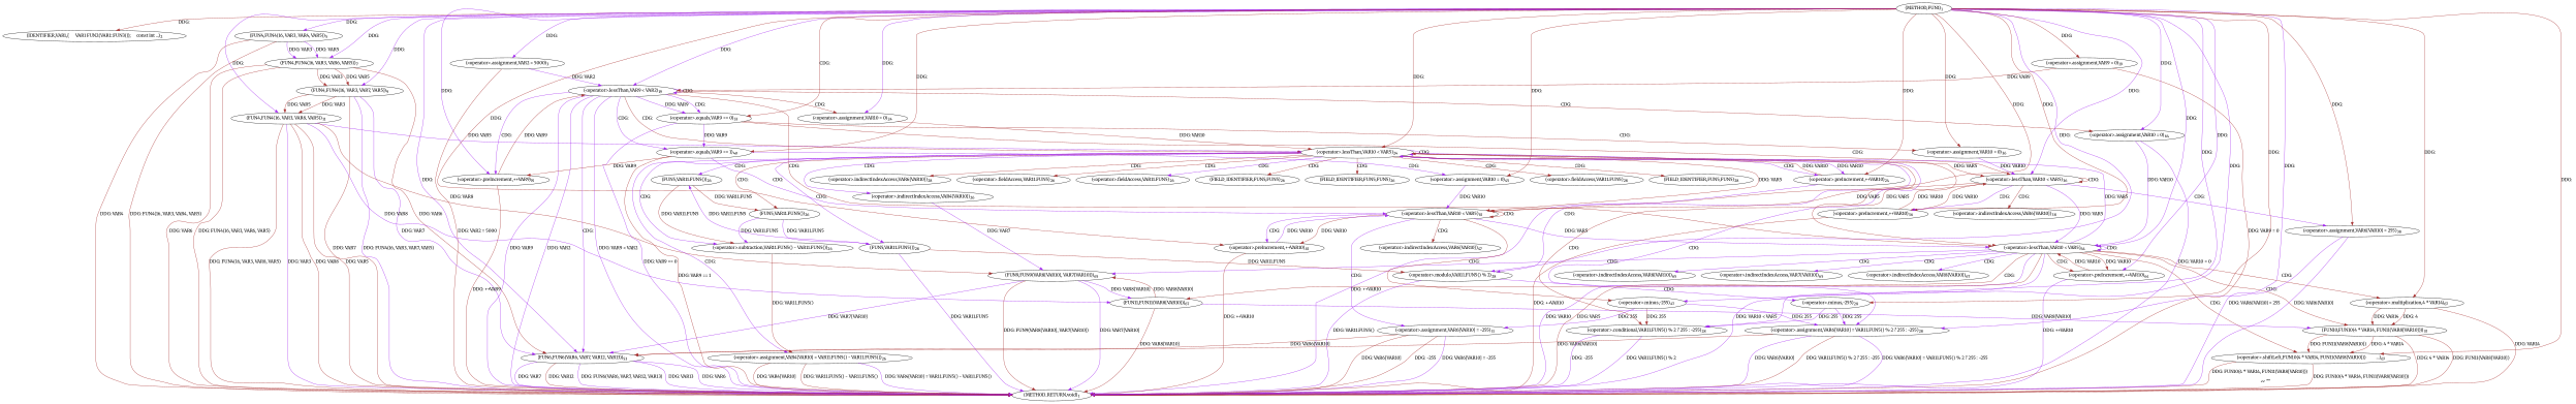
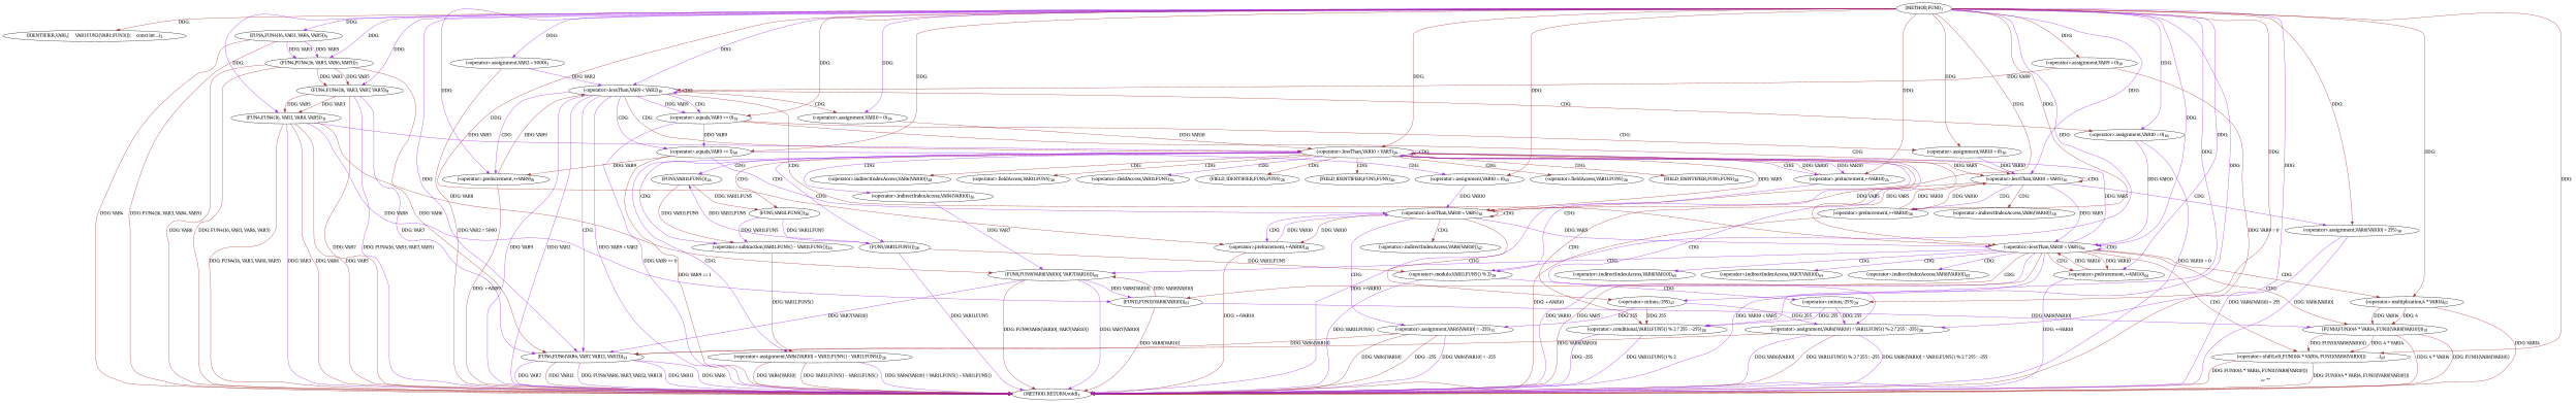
  digraph {
    fontname=Merriweather
    node [fontname=Merriweather]
    edge [color=brown fontname=Merriweather]
    n1 [label=<(METHOD,FUN1)<SUB>1</SUB>>]
    n2 [label=<(IDENTIFIER,VAR1,{      VAR1 FUN2(VAR1::FUN3());      const int ...)<SUB>2</SUB>>]
    n3 [label=<(&lt;operator&gt;.assignment,VAR2 = 5000)<SUB>3</SUB>>]
    n4 [label=<(FUN4,FUN4(16, VAR3, VAR4, VAR5))<SUB>5</SUB>>]
    n5 [label=<(FUN4,FUN4(16, VAR3, VAR6, VAR5))<SUB>7</SUB>>]
    n6 [label=<(FUN4,FUN4(16, VAR3, VAR7, VAR5))<SUB>9</SUB>>]
    n7 [label=<(FUN4,FUN4(16, VAR3, VAR8, VAR5))<SUB>11</SUB>>]
    n8 [label=<(&lt;operator&gt;.lessThan,VAR9 &lt; VAR2)<SUB>19</SUB>>]
    n9 [label=<(&lt;operator&gt;.preIncrement,++VAR9)<SUB>19</SUB>>]
    n10 [label=<(&lt;operator&gt;.assignment,VAR9 = 0)<SUB>19</SUB>>]
    n11 [label=<(FUN6,FUN6(VAR6, VAR7, VAR12, VAR13))<SUB>53</SUB>>]
    n12 [label=<(&lt;operator&gt;.lessThan,VAR10 &lt; VAR5)<SUB>24</SUB>>]
    n13 [label=<(&lt;operator&gt;.preIncrement,++VAR10)<SUB>24</SUB>>]
    n14 [label=<(&lt;operator&gt;.equals,VAR9 == 0)<SUB>33</SUB>>]
    n15 [label=<(&lt;operator&gt;.equals,VAR9 == 1)<SUB>40</SUB>>]
    n16 [label=<(&lt;operator&gt;.lessThan,VAR10 &lt; VAR5)<SUB>64</SUB>>]
    n17 [label=<(&lt;operator&gt;.preIncrement,++VAR10)<SUB>64</SUB>>]
    n18 [label=<(&lt;operator&gt;.assignment,VAR10 = 0)<SUB>24</SUB>>]
    n19 [label=<(&lt;operator&gt;.assignment,VAR6[VAR10] = VAR11.FUN5() % 2 ? 255 : -255)<SUB>28</SUB>>]
    n20 [label=<(&lt;operator&gt;.assignment,VAR10 = 0)<SUB>64</SUB>>]
    n21 [label=<(&lt;operator&gt;.shiftLeft,FUN10(4 * VAR14, FUN11(VAR8[VAR10]))           ...)<SUB>67</SUB>>]
    n22 [label=<(&lt;operator&gt;.lessThan,VAR10 &lt; VAR5)<SUB>36</SUB>>]
    n23 [label=<(&lt;operator&gt;.preIncrement,++VAR10)<SUB>36</SUB>>]
    n24 [label=<(&lt;operator&gt;.assignment,VAR6[VAR10] = 255)<SUB>38</SUB>>]
    n25 [label=<(&lt;operator&gt;.lessThan,VAR10 &lt; VAR5)<SUB>45</SUB>>]
    n26 [label=<(&lt;operator&gt;.preIncrement,++VAR10)<SUB>45</SUB>>]
    n27 [label=<(&lt;operator&gt;.conditional,VAR11.FUN5() % 2 ? 255 : -255)<SUB>28</SUB>>]
    n28 [label=<(&lt;operator&gt;.assignment,VAR10 = 0)<SUB>36</SUB>>]
    n29 [label=<(&lt;operator&gt;.assignment,VAR10 = 0)<SUB>45</SUB>>]
    n30 [label=<(&lt;operator&gt;.modulo,VAR11.FUN5() % 2)<SUB>28</SUB>>]
    n31 [label=<(&lt;operator&gt;.minus,-255)<SUB>28</SUB>>]
    n32 [label=<(&lt;operator&gt;.minus,-255)<SUB>47</SUB>>]
    n33 [label=<(&lt;operator&gt;.multiplication,4 * VAR14)<SUB>67</SUB>>]
    n34 [label=<(METHOD_RETURN,void)<SUB>1</SUB>>]
    n35 [label=<(FUN9,FUN9(VAR8[VAR10], VAR7[VAR10]))<SUB>65</SUB>>]
    n36 [label=<(FUN11,FUN11(VAR8[VAR10]))<SUB>67</SUB>>]
    n37 [label=<(&lt;operator&gt;.assignment,VAR4[VAR10] = VAR11.FUN5() - VAR11.FUN5())<SUB>26</SUB>>]
    n38 [label=<(&lt;operator&gt;.subtraction,VAR11.FUN5() - VAR11.FUN5())<SUB>26</SUB>>]
    n39 [label=<(FUN5,VAR11.FUN5())<SUB>26</SUB>>]
    n40 [label=<(FUN5,VAR11.FUN5())<SUB>26</SUB>>]
    n41 [label=<(FUN5,VAR11.FUN5())<SUB>28</SUB>>]
    n42 [label=<(&lt;operator&gt;.indirectIndexAccess,VAR4[VAR10])<SUB>26</SUB>>]
    n43 [label=<(&lt;operator&gt;.indirectIndexAccess,VAR6[VAR10])<SUB>28</SUB>>]
    n44 [label=<(&lt;operator&gt;.fieldAccess,VAR11.FUN5)<SUB>26</SUB>>]
    n45 [label=<(&lt;operator&gt;.fieldAccess,VAR11.FUN5)<SUB>26</SUB>>]
    n46 [label=<(FIELD_IDENTIFIER,FUN5,FUN5)<SUB>26</SUB>>]
    n47 [label=<(FIELD_IDENTIFIER,FUN5,FUN5)<SUB>26</SUB>>]
    n48 [label=<(&lt;operator&gt;.fieldAccess,VAR11.FUN5)<SUB>28</SUB>>]
    n49 [label=<(FIELD_IDENTIFIER,FUN5,FUN5)<SUB>28</SUB>>]
    n50 [label=<(FUN10,FUN10(4 * VAR14, FUN11(VAR8[VAR10])))<SUB>67</SUB>>]
    n51 [label=<(&lt;operator&gt;.indirectIndexAccess,VAR8[VAR10])<SUB>65</SUB>>]
    n52 [label=<(&lt;operator&gt;.indirectIndexAccess,VAR7[VAR10])<SUB>65</SUB>>]
    n53 [label=<(&lt;operator&gt;.indirectIndexAccess,VAR8[VAR10])<SUB>67</SUB>>]
    n54 [label=<(&lt;operator&gt;.indirectIndexAccess,VAR6[VAR10])<SUB>38</SUB>>]
    n55 [label=<(&lt;operator&gt;.assignment,VAR6[VAR10] = -255)<SUB>47</SUB>>]
    n56 [label=<(&lt;operator&gt;.indirectIndexAccess,VAR6[VAR10])<SUB>47</SUB>>]
    n1 -> n2 [label="DDG: "]
    n1 -> n3 [color=purple label="DDG: "]
    n1 -> n4 [color=purple label="DDG: "]
    n1 -> n5 [color=purple label="DDG: "]
    n1 -> n6 [color=purple label="DDG: "]
    n1 -> n7 [color=purple label="DDG: "]
    n1 -> n8 [color=purple label="DDG: "]
    n1 -> n9 [color=purple label="DDG: "]
    n1 -> n10 [label="DDG: "]
    n1 -> n11 [color=purple label="DDG: "]
    n1 -> n12 [label="DDG: "]
    n1 -> n13 [label="DDG: "]
-   n1 -> n14 [label="CDG: "]
+   n1 -> n14 [label="DDG: "]
    n1 -> n15 [label="DDG: "]
    n1 -> n16 [color=purple label="DDG: "]
    n1 -> n17 [color=purple label="DDG: "]
    n1 -> n18 [color=purple label="DDG: "]
    n1 -> n19 [color=purple label="DDG: "]
    n1 -> n20 [color=purple label="DDG: "]
    n1 -> n21 [label="DDG: "]
    n1 -> n22 [color=purple label="DDG: "]
    n1 -> n23 [label="DDG: "]
    n1 -> n24 [label="DDG: "]
    n1 -> n25 [label="DDG: "]
    n1 -> n26 [label="DDG: "]
    n1 -> n27 [color=purple label="DDG: "]
    n1 -> n28 [label="DDG: "]
    n1 -> n29 [label="DDG: "]
    n1 -> n30 [color=purple label="DDG: "]
    n1 -> n31 [label="DDG: "]
    n1 -> n32 [color=purple label="DDG: "]
    n1 -> n33 [label="DDG: "]
    n3 -> n8 [color=purple label="DDG: VAR2"]
    n3 -> n34 [label="DDG: VAR2 = 5000"]
    n4 -> n5 [color=purple label="DDG: VAR3"]
    n4 -> n5 [color=purple label="DDG: VAR5"]
    n4 -> n34 [label="DDG: VAR4"]
    n4 -> n34 [label="DDG: FUN4(16, VAR3, VAR4, VAR5)"]
    n5 -> n6 [label="DDG: VAR3"]
    n5 -> n6 [label="DDG: VAR5"]
    n5 -> n11 [label="DDG: VAR6"]
    n5 -> n34 [label="DDG: VAR6"]
    n5 -> n34 [label="DDG: FUN4(16, VAR3, VAR6, VAR5)"]
    n6 -> n7 [label="DDG: VAR3"]
    n6 -> n7 [label="DDG: VAR5"]
    n6 -> n11 [color=purple label="DDG: VAR7"]
    n6 -> n34 [label="DDG: VAR7"]
    n6 -> n34 [color=purple label="DDG: FUN4(16, VAR3, VAR7, VAR5)"]
    n7 -> n12 [color=purple label="DDG: VAR5"]
    n7 -> n34 [color=purple label="DDG: VAR3"]
    n7 -> n34 [label="DDG: VAR8"]
    n7 -> n34 [label="DDG: VAR5"]
    n7 -> n34 [label="DDG: FUN4(16, VAR3, VAR8, VAR5)"]
    n7 -> n35 [label="DDG: VAR8"]
    n7 -> n36 [color=purple label="DDG: VAR8"]
    n8 -> n8 [color=purple label="CDG: "]
    n8 -> n9 [color=purple label="CDG: "]
    n8 -> n11 [color=purple label="CDG: "]
    n8 -> n12 [label="CDG: "]
    n8 -> n14 [color=purple label="DDG: VAR9"]
    n8 -> n14 [color=purple label="CDG: "]
    n8 -> n15 [color=purple label="CDG: "]
    n8 -> n16 [label="CDG: "]
    n8 -> n18 [label="CDG: "]
    n8 -> n20 [label="CDG: "]
    n8 -> n34 [color=purple label="DDG: VAR9"]
    n8 -> n34 [color=purple label="DDG: VAR2"]
    n8 -> n34 [color=purple label="DDG: VAR9 &lt; VAR2"]
    n9 -> n8 [label="DDG: VAR9"]
    n9 -> n34 [label="DDG: ++VAR9"]
    n10 -> n8 [label="DDG: VAR9"]
    n10 -> n34 [label="DDG: VAR9 = 0"]
    n11 -> n34 [color=purple label="DDG: VAR6"]
    n11 -> n34 [color=purple label="DDG: VAR7"]
    n11 -> n34 [label="DDG: VAR12"]
    n11 -> n34 [color=purple label="DDG: FUN6(VAR6, VAR7, VAR12, VAR13)"]
    n11 -> n34 [color=purple label="DDG: VAR13"]
    n12 -> n12 [color=purple label="CDG: "]
    n12 -> n13 [color=purple label="DDG: VAR10"]
    n12 -> n13 [color=purple label="CDG: "]
    n12 -> n16 [label="DDG: VAR5"]
    n12 -> n19 [color=purple label="CDG: "]
    n12 -> n22 [label="DDG: VAR5"]
    n12 -> n25 [label="DDG: VAR5"]
    n12 -> n27 [label="CDG: "]
    n12 -> n30 [color=purple label="CDG: "]
    n12 -> n37 [color=purple label="CDG: "]
    n12 -> n38 [color=purple label="CDG: "]
    n12 -> n39 [color=purple label="CDG: "]
    n12 -> n40 [label="CDG: "]
    n12 -> n41 [color=purple label="CDG: "]
    n12 -> n42 [color=purple label="CDG: "]
    n12 -> n43 [label="CDG: "]
    n12 -> n44 [label="CDG: "]
    n12 -> n45 [color=purple label="CDG: "]
    n12 -> n46 [label="CDG: "]
    n12 -> n47 [label="CDG: "]
    n12 -> n48 [label="CDG: "]
    n12 -> n49 [label="CDG: "]
    n13 -> n12 [label="DDG: VAR10"]
    n13 -> n34 [color=purple label="DDG: ++VAR10"]
    n14 -> n15 [color=purple label="DDG: VAR9"]
    n14 -> n22 [label="CDG: "]
    n14 -> n28 [label="CDG: "]
    n14 -> n34 [color=purple label="DDG: VAR9 == 0"]
    n15 -> n9 [label="DDG: VAR9"]
    n15 -> n25 [color=purple label="CDG: "]
    n15 -> n29 [color=purple label="CDG: "]
    n15 -> n34 [label="DDG: VAR9 == 1"]
    n16 -> n12 [color=purple label="DDG: VAR5"]
    n16 -> n16 [color=purple label="CDG: "]
    n16 -> n17 [label="DDG: VAR10"]
    n16 -> n17 [label="CDG: "]
    n16 -> n21 [label="CDG: "]
    n16 -> n33 [label="CDG: "]
    n16 -> n34 [color=purple label="DDG: VAR10"]
    n16 -> n34 [label="DDG: VAR5"]
    n16 -> n34 [color=purple label="DDG: VAR10 &lt; VAR5"]
    n16 -> n35 [color=purple label="CDG: "]
    n16 -> n36 [label="CDG: "]
    n16 -> n50 [label="CDG: "]
    n16 -> n51 [color=purple label="CDG: "]
    n16 -> n52 [color=purple label="CDG: "]
    n16 -> n53 [color=purple label="CDG: "]
    n17 -> n16 [label="DDG: VAR10"]
    n17 -> n34 [color=purple label="DDG: ++VAR10"]
    n18 -> n12 [label="DDG: VAR10"]
    n19 -> n11 [label="DDG: VAR6[VAR10]"]
    n19 -> n34 [color=purple label="DDG: VAR6[VAR10]"]
    n19 -> n34 [label="DDG: VAR11.FUN5() % 2 ? 255 : -255"]
    n19 -> n34 [color=purple label="DDG: VAR6[VAR10] = VAR11.FUN5() % 2 ? 255 : -255"]
    n20 -> n16 [color=purple label="DDG: VAR10"]
    n20 -> n34 [color=purple label="DDG: VAR10 = 0"]
    n21 -> n34 [label="DDG: FUN10(4 * VAR14, FUN11(VAR8[VAR10]))"]
    n21 -> n34 [label="DDG: FUN10(4 * VAR14, FUN11(VAR8[VAR10]))\n\n            &lt;&lt; &quot;&quot;"]
    n22 -> n16 [color=purple label="DDG: VAR5"]
    n22 -> n22 [label="CDG: "]
    n22 -> n23 [label="DDG: VAR10"]
    n22 -> n23 [color=purple label="CDG: "]
    n22 -> n24 [color=purple label="CDG: "]
    n22 -> n25 [label="DDG: VAR5"]
    n22 -> n54 [label="CDG: "]
    n23 -> n22 [label="DDG: VAR10"]
    n23 -> n34 [label="DDG: ++VAR10"]
    n24 -> n34 [color=purple label="DDG: VAR6[VAR10]"]
    n24 -> n34 [color=purple label="DDG: VAR6[VAR10] = 255"]
    n25 -> n16 [color=purple label="DDG: VAR5"]
    n25 -> n25 [label="CDG: "]
    n25 -> n26 [label="DDG: VAR10"]
    n25 -> n26 [color=purple label="CDG: "]
    n25 -> n32 [label="CDG: "]
    n25 -> n55 [color=purple label="CDG: "]
    n25 -> n56 [label="CDG: "]
    n26 -> n25 [color=purple label="DDG: VAR10"]
    n26 -> n34 [label="DDG: ++VAR10"]
    n27 -> n34 [color=purple label="DDG: VAR11.FUN5() % 2"]
    n27 -> n34 [color=purple label="DDG: -255"]
    n28 -> n22 [color=purple label="DDG: VAR10"]
    n29 -> n25 [color=purple label="DDG: VAR10"]
    n30 -> n31 [color=purple label="CDG: "]
    n30 -> n34 [color=purple label="DDG: VAR11.FUN5()"]
    n31 -> n19 [color=purple label="DDG: 255"]
    n31 -> n27 [color=purple label="DDG: 255"]
    n32 -> n19 [color=purple label="DDG: 255"]
    n32 -> n27 [label="DDG: 255"]
    n32 -> n55 [color=purple label="DDG: 255"]
    n33 -> n34 [label="DDG: VAR14"]
    n33 -> n50 [label="DDG: 4"]
    n33 -> n50 [label="DDG: VAR14"]
    n35 -> n11 [color=purple label="DDG: VAR7[VAR10]"]
    n35 -> n34 [color=purple label="DDG: VAR7[VAR10]"]
    n35 -> n34 [label="DDG: FUN9(VAR8[VAR10], VAR7[VAR10])"]
    n35 -> n36 [color=purple label="DDG: VAR8[VAR10]"]
    n36 -> n34 [label="DDG: VAR8[VAR10]"]
    n36 -> n35 [label="DDG: VAR8[VAR10]"]
    n36 -> n50 [color=purple label="DDG: VAR8[VAR10]"]
    n37 -> n34 [label="DDG: VAR4[VAR10]"]
    n37 -> n34 [label="DDG: VAR11.FUN5() - VAR11.FUN5()"]
    n37 -> n34 [color=purple label="DDG: VAR4[VAR10] = VAR11.FUN5() - VAR11.FUN5()"]
    n38 -> n37 [label="DDG: VAR11.FUN5()"]
    n39 -> n38 [label="DDG: VAR11.FUN5"]
    n39 -> n40 [label="DDG: VAR11.FUN5"]
    n40 -> n38 [color=purple label="DDG: VAR11.FUN5"]
    n40 -> n41 [color=purple label="DDG: VAR11.FUN5"]
    n41 -> n30 [label="DDG: VAR11.FUN5"]
    n41 -> n34 [color=purple label="DDG: VAR11.FUN5"]
    n41 -> n39 [color=purple label="DDG: VAR11.FUN5"]
    n42 -> n35 [color=purple label="DDG: VAR7"]
    n50 -> n21 [label="DDG: 4 * VAR14"]
    n50 -> n21 [label="DDG: FUN11(VAR8[VAR10])"]
    n50 -> n34 [label="DDG: 4 * VAR14"]
    n50 -> n34 [label="DDG: FUN11(VAR8[VAR10])"]
    n55 -> n11 [label="DDG: VAR6[VAR10]"]
    n55 -> n34 [label="DDG: VAR6[VAR10]"]
    n55 -> n34 [label="DDG: -255"]
    n55 -> n34 [color=purple label="DDG: VAR6[VAR10] = -255"]
  }
